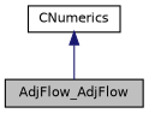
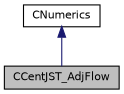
  digraph {
    node [color=black fontname=Helvetica fontsize=10 shape=record style=filled]
-   n1 [fillcolor=grey75 fontcolor=black height=0.2 label=AdjFlow_AdjFlow width=0.4]
+   n1 [fillcolor=grey75 fontcolor=black height=0.2 label=CCentJST_AdjFlow width=0.4]
    n2 [fillcolor=white height=0.2 label=CNumerics width=0.4]
    n2 -> n1 [color=midnightblue dir=back fontname=Helvetica fontsize=10 labelfontname=Helvetica labelfontsize=10 style=solid]
  }
